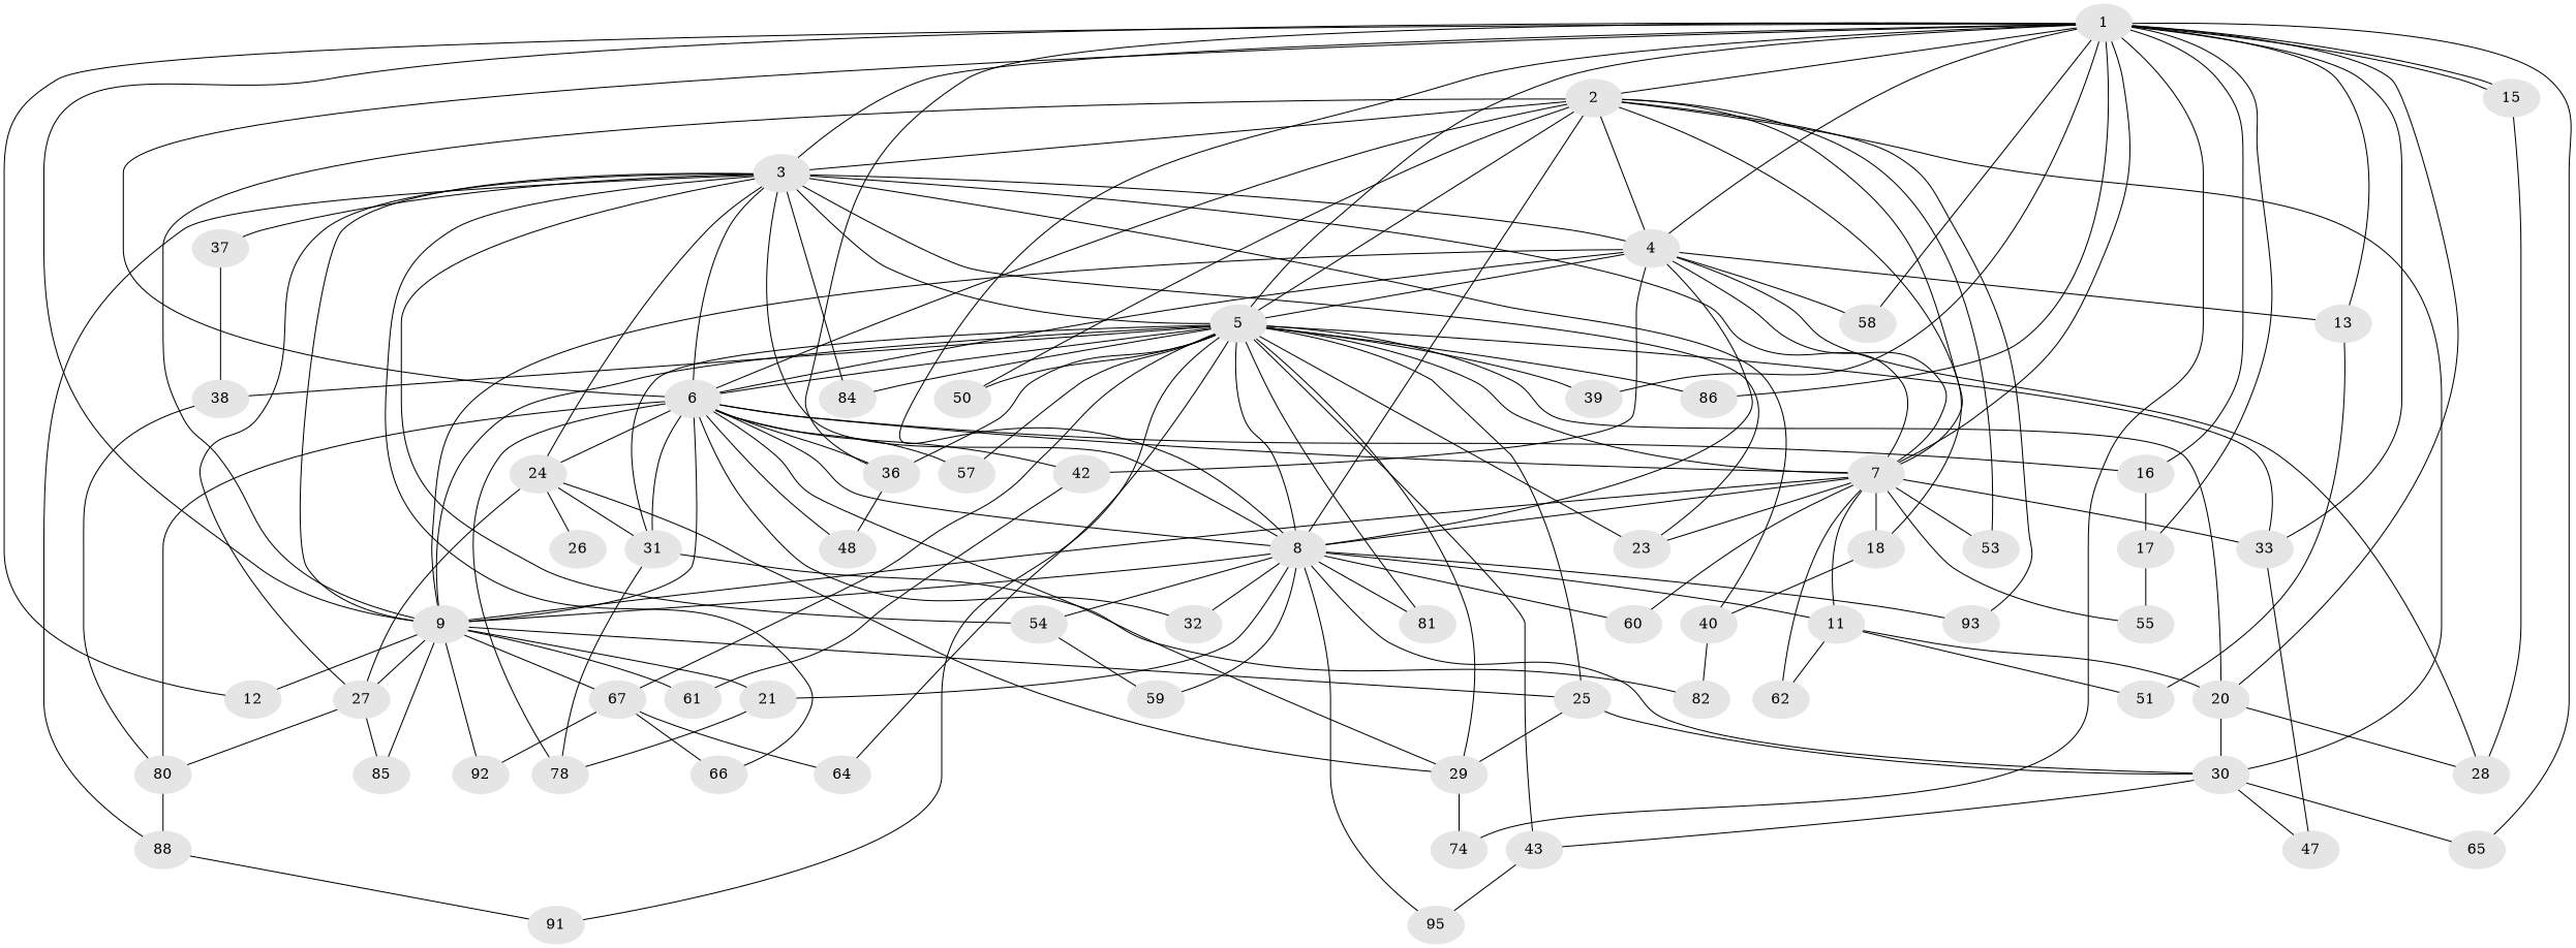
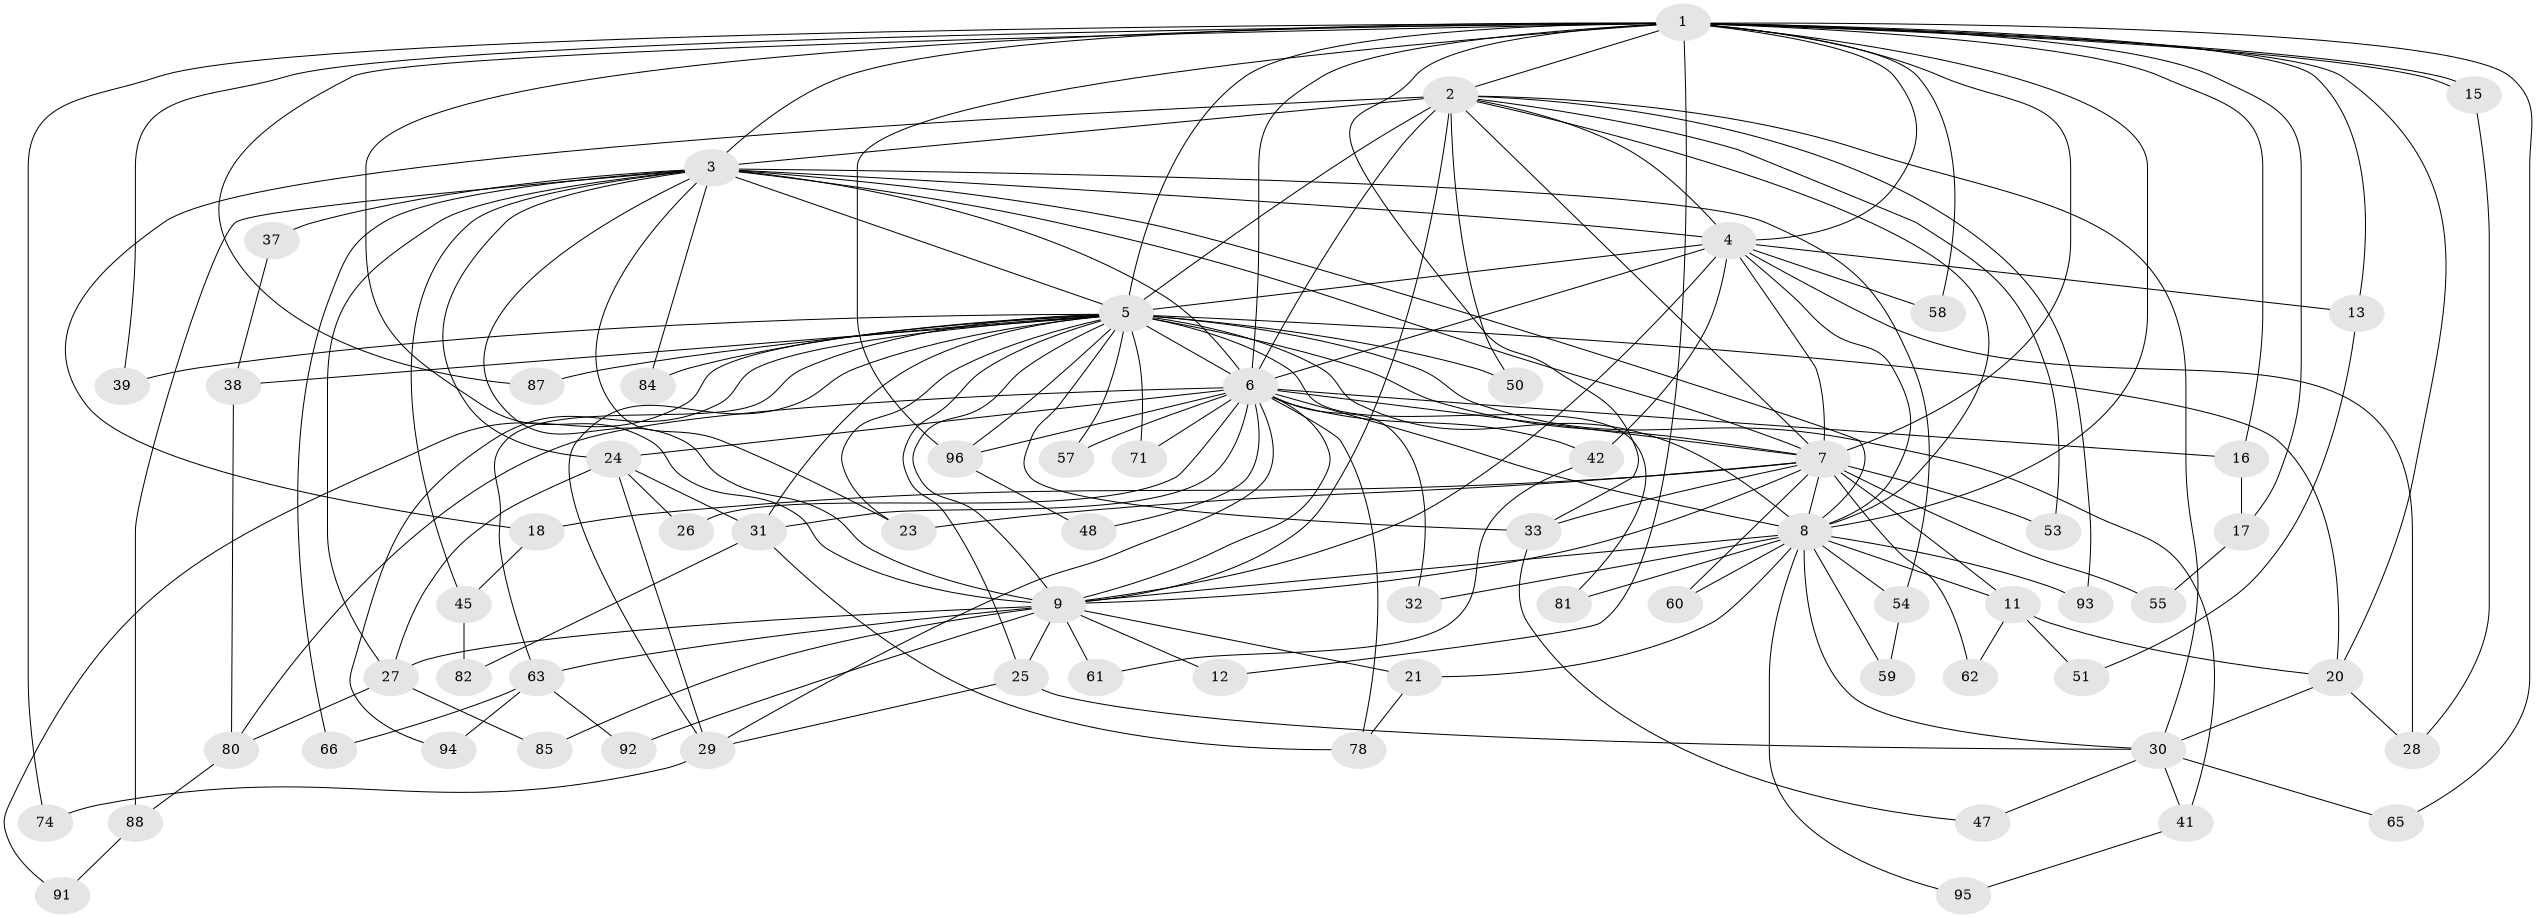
  graph {
    node [color=gray90 style=filled]
    1 [super="+14"]
    2 [super="+77"]
    3 [super="+34"]
    4 [super="+69"]
    5 [super="+10"]
    6 [super="+56"]
    7 [super="+44"]
    8 [super="+43"]
    9 [super="+19"]
    12
    13 [super="+79"]
    15
    16
    17
    20 [super="+22"]
    33 [super="+94"]
-   36 [super="+52"]
+   36 [super="+52" label=96]
    39
    58
    65
    74 [super="+75"]
-   87 [label=86]
+   87
    18
    30 [super="+46"]
    50 [super="+70"]
    53 [super="+89"]
    93
    23
    24 [super="+76"]
    27 [super="+42"]
    37
-   40
+   40 [label=45]
    54
    66
    84
    88
    28 [super="+68"]
    n38 [label=42]
    25 [super="+83"]
    29 [super="+72"]
    31 [super="+67"]
    38 [super="+45"]
-   41 [super="+73" label=43]
+   41 [super="+73"]
    57
-   63 [label=67]
-   64
+   63
+   64 [label=94]
+   71
    81
    91
    26
    32
    48
    78
    80 [super="+90"]
    11 [super="+35"]
    55
    60
    62
    21 [super="+86"]
    59
    95
    61
    85
    92
    51
    47
    82
    1 -- 2
    1 -- 3
    1 -- 4
    1 -- 5 [weight=2]
    1 -- 6
    1 -- 7
    1 -- 8
    1 -- 9
    1 -- 12
    1 -- 13
    1 -- 15
    1 -- 15
    1 -- 16
    1 -- 17
    1 -- 20
    1 -- 33
    1 -- 36
    1 -- 39
    1 -- 58
    1 -- 65
    1 -- 74 [weight=2]
    1 -- 87
    2 -- 3
    2 -- 4
    2 -- 5 [weight=2]
    2 -- 6 [weight=2]
    2 -- 7
    2 -- 8
    2 -- 9
    2 -- 18
    2 -- 30
    2 -- 50
    2 -- 53
    2 -- 93
    3 -- 4 [weight=2]
    3 -- 5 [weight=2]
    3 -- 6
    3 -- 7 [weight=2]
    3 -- 8
    3 -- 9 [weight=2]
    3 -- 23
    3 -- 24
    3 -- 27
    3 -- 37 [weight=2]
    3 -- 40
    3 -- 54
    3 -- 66
    3 -- 84
    3 -- 88
    4 -- 5 [weight=2]
    4 -- 6
    4 -- 7
    4 -- 8
    4 -- 9
    4 -- 13 [weight=2]
    4 -- 58
    4 -- 28
    4 -- n38
    5 -- 6 [weight=2]
    5 -- 7 [weight=2]
    5 -- 8 [weight=2]
    5 -- 9 [weight=2]
    5 -- 20 [weight=2]
    5 -- 33
    5 -- 36 [weight=2]
    5 -- 39
    5 -- 87
    5 -- 50 [weight=2]
    5 -- 23
    5 -- 84
    5 -- 25
    5 -- 29
    5 -- 31
    5 -- 38
    5 -- 41 [weight=2]
    5 -- 57
    5 -- 63
    5 -- 64
+   5 -- 71
    5 -- 81
    5 -- 91
    6 -- 7
    6 -- 8 [weight=2]
    6 -- 9
    6 -- 16
    6 -- 36
    6 -- 24
    6 -- n38
    6 -- 29
    6 -- 31
    6 -- 57
+   6 -- 71
+   6 -- 26
    6 -- 32
    6 -- 48
    6 -- 78
    6 -- 80
    7 -- 8
    7 -- 9
    7 -- 33
    7 -- 18
    7 -- 53 [weight=2]
    7 -- 23
    7 -- 11
    7 -- 55
    7 -- 60
    7 -- 62
    8 -- 9
    8 -- 30
    8 -- 93
    8 -- 54
    8 -- 81
    8 -- 32
    8 -- 11
    8 -- 60
    8 -- 21
    8 -- 59
    8 -- 95
    9 -- 12
    9 -- 27
    9 -- 25
    9 -- 63
    9 -- 21
    9 -- 61
    9 -- 85
    9 -- 92
    13 -- 51
    15 -- 28
    16 -- 17
    17 -- 55
    20 -- 30
    20 -- 28
    33 -- 47
    36 -- 48
    18 -- 40
    30 -- 65
    30 -- 41
    30 -- 47
    24 -- 27
    24 -- 29
    24 -- 31
    24 -- 26
    27 -- 80
    27 -- 85
    37 -- 38
    40 -- 82
    54 -- 59
    88 -- 91
    n38 -- 61
    25 -- 30
    25 -- 29
    29 -- 74
    31 -- 78
    31 -- 82
    38 -- 80
    41 -- 95
    63 -- 66
    63 -- 64
    63 -- 92
    80 -- 88
    11 -- 20
    11 -- 62
    11 -- 51
    21 -- 78
  }
